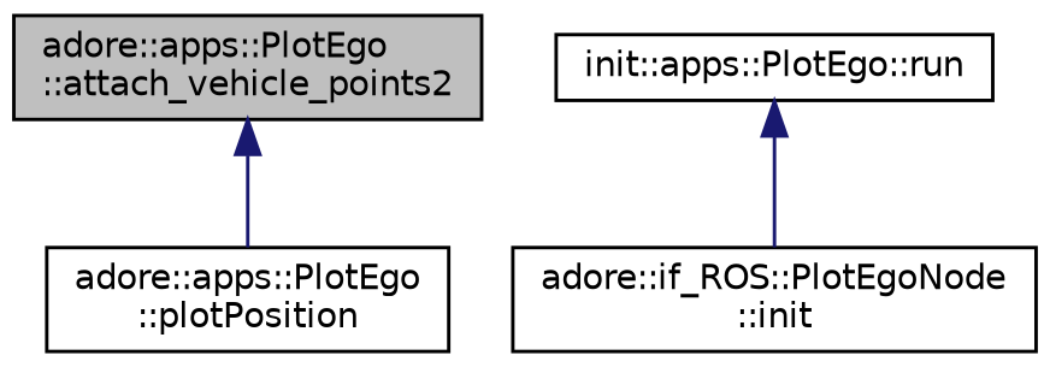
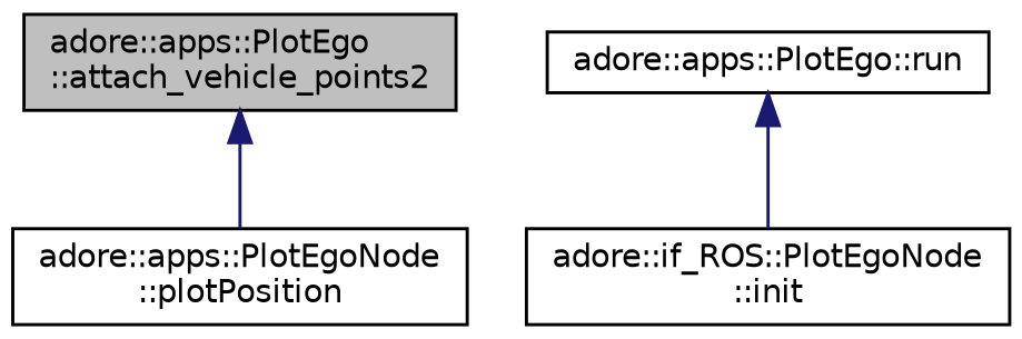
  digraph {
    fontname="DejaVu Sans"
    rankdir=TB
    node [color=black fillcolor=white fontname="DejaVu Sans" fontsize=10 shape=record style=filled]
    edge [color=midnightblue dir=back fontname="DejaVu Sans" fontsize=10 labelfontname=Helvetica labelfontsize=10 style=solid]
    n1 [fillcolor=grey75 fontcolor=black height=0.2 label="adore::apps::PlotEgo\l::attach_vehicle_points2" width=0.4]
-   n2 [height=0.2 label="adore::apps::PlotEgo\l::plotPosition" width=0.4]
-   n3 [height=0.2 label="init::apps::PlotEgo::run" width=0.4]
+   n2 [height=0.2 label="adore::apps::PlotEgoNode\l::plotPosition" width=0.4]
+   n3 [height=0.2 label="adore::apps::PlotEgo::run" width=0.4]
    n4 [height=0.2 label="adore::if_ROS::PlotEgoNode\l::init" width=0.4]
    n1 -> n2
    n3 -> n4
  }
